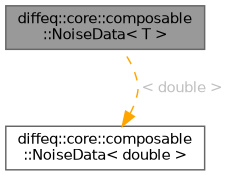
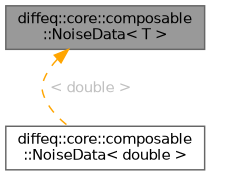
  digraph {
    node [color=gray40 fontname=Helvetica fontsize=10 shape=box style=filled]
    n1 [fillcolor=grey60 fontcolor=black height=0.2 label="diffeq::core::composable\l::NoiseData\< T \>" width=0.4]
    n2 [fillcolor=white height=0.2 label="diffeq::core::composable\l::NoiseData\< double \>" width=0.4]
-   n2 -> n1 [color=orange dir=back fontcolor=grey fontname=Helvetica fontsize=10 label=<<TABLE CELLBORDER="0" BORDER="0"><TR><TD VALIGN="top" ALIGN="LEFT" CELLPADDING="1" CELLSPACING="0">&lt; double &gt;</TD></TR> </TABLE>> labelfontname=Helvetica labelfontsize=10 style=dashed]
+   n1 -> n2 [color=orange dir=back fontcolor=grey fontname=Helvetica fontsize=10 label=<<TABLE CELLBORDER="0" BORDER="0"><TR><TD VALIGN="top" ALIGN="LEFT" CELLPADDING="1" CELLSPACING="0">&lt; double &gt;</TD></TR> </TABLE>> labelfontname=Helvetica labelfontsize=10 style=dashed]
  }
